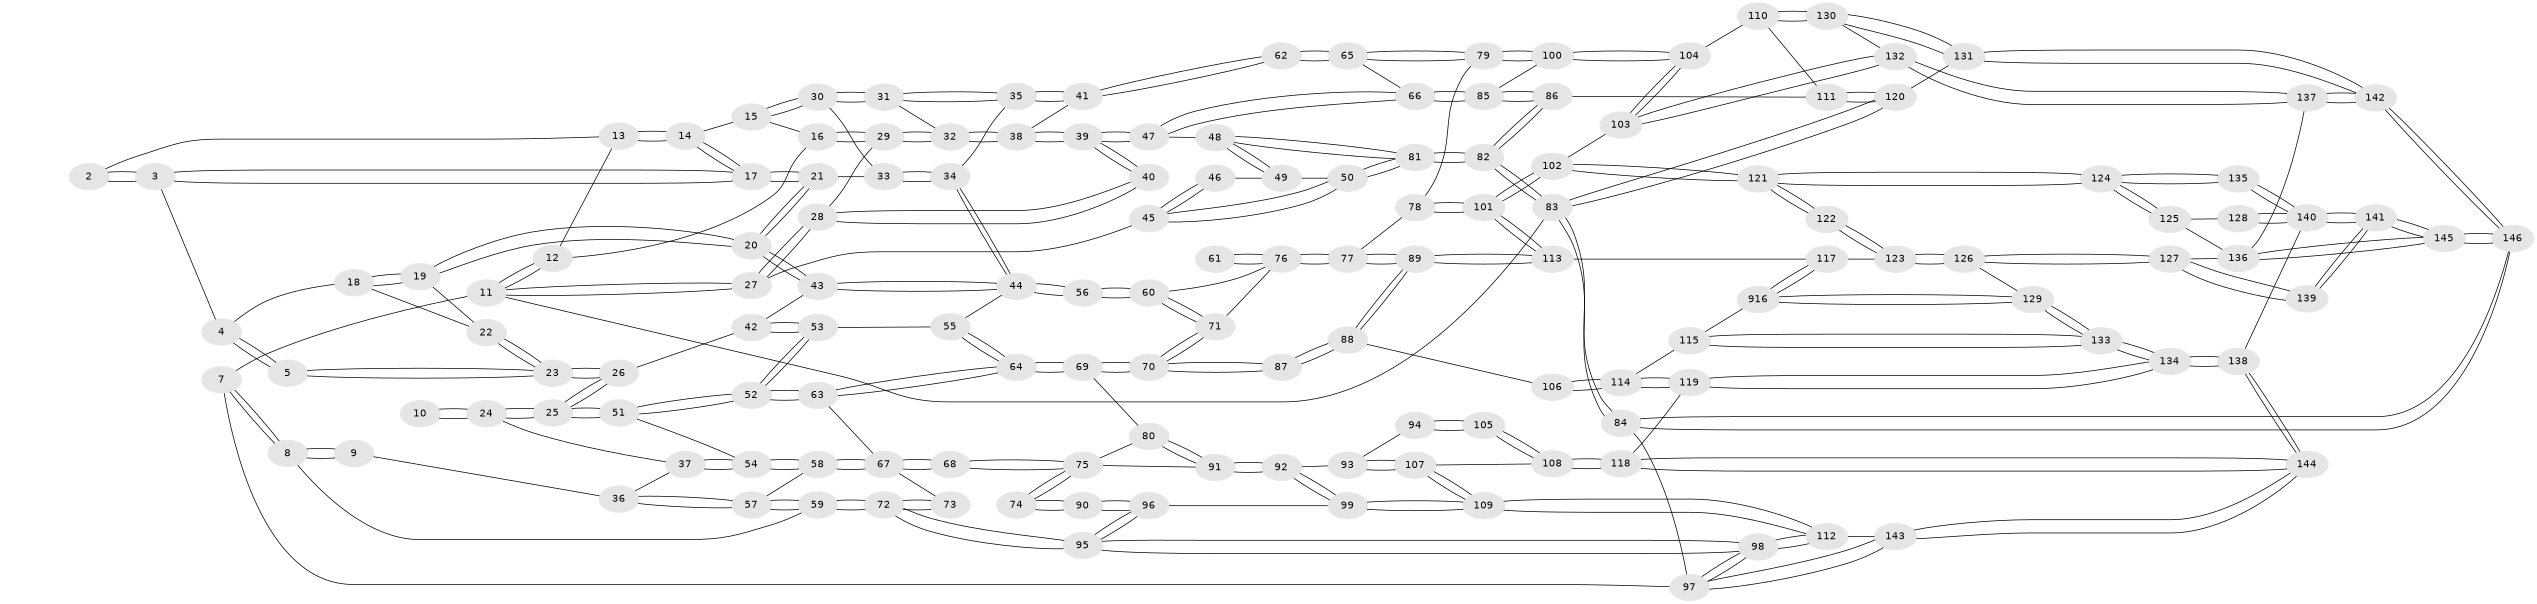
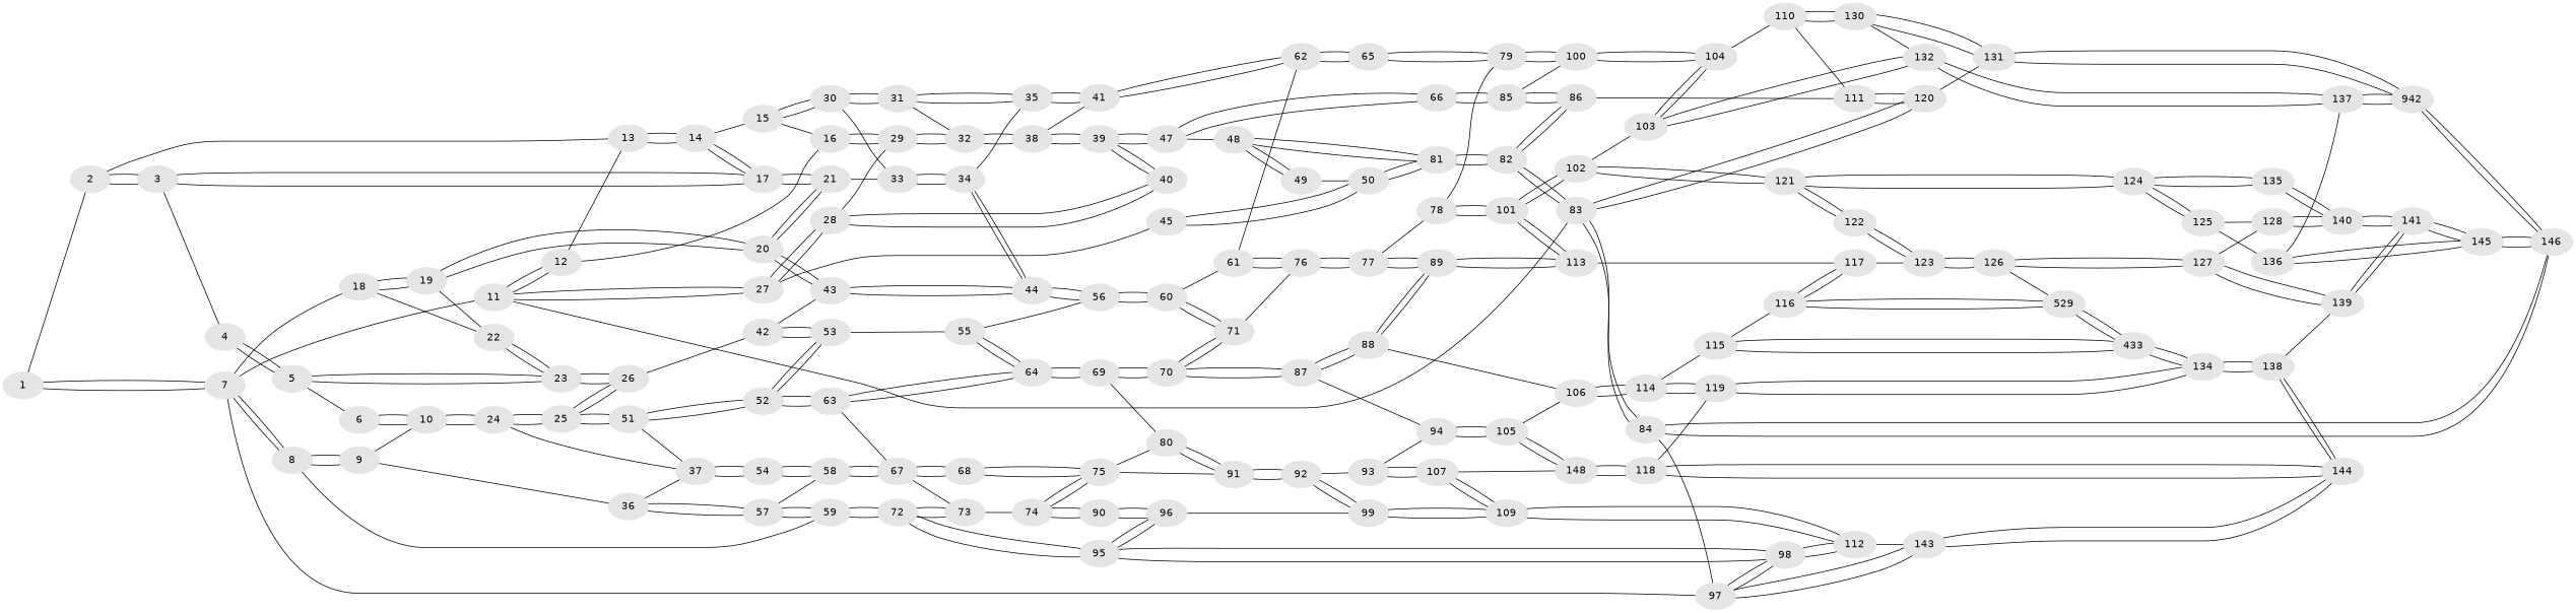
  graph {
    fontname="DejaVu Sans"
    rankdir=LR
    node [color=gray90 fontname="DejaVu Sans" style=filled]
    edge [fontname="DejaVu Sans"]
+   1
    2
    7
    3
    13
    8
    11
    97
    4
    17
    14
    5
    18
    21
+   6
    23
    19
    22
    10
    26
    24
    9
    59
    12
    27
    83
    98
    143
    36
    72
    37
    57
    25
    16
    28
    45
    84
    146
    29
    15
    30
    33
    31
    32
    20
    43
    44
    34
    42
    51
    54
    52
    53
    40
-   46
    50
    38
    35
    41
    39
    56
    62
    58
    47
    48
    66
    65
    55
    60
    49
    81
    85
    82
    63
    64
    67
    69
    61
    71
    68
    73
    95
    76
    77
    79
    75
    70
    80
    100
    86
    74
    91
    87
    88
    94
    96
    90
    78
    89
    101
    113
    102
    104
    92
    120
    111
    131
    106
    105
    114
    117
    99
    93
    107
    109
-   108
+   108 [label=148]
    112
    144
    110
    103
    121
    132
    122
    124
    137
    130
    118
    115
    119
    123
-   116 [label=916]
-   133
+   116
+   133 [label=433]
    134
-   129
+   129 [label=529]
    126
    138
-   142
+   142 [label=942]
    125
    135
    127
    128
    136
    140
    139
    141
    145
+   1 -- 2
+   1 -- 7
+   1 -- 7
    2 -- 3
    2 -- 3
    2 -- 13
    7 -- 8
    7 -- 8
    7 -- 11
    7 -- 97
    3 -- 4
    3 -- 17
    3 -- 17
    13 -- 14
    13 -- 14
    8 -- 9
    8 -- 9
    8 -- 59
    11 -- 12
    11 -- 12
    11 -- 27
    11 -- 27
    11 -- 83
    97 -- 98
    97 -- 98
    97 -- 143
    97 -- 143
    4 -- 5
    4 -- 5
-   4 -- 18
+   7 -- 18
    17 -- 21
    17 -- 21
    14 -- 17
    14 -- 17
    14 -- 15
+   5 -- 6
    5 -- 23
    5 -- 23
    18 -- 19
    18 -- 19
    18 -- 22
    21 -- 33
+   6 -- 10
+   6 -- 10
    23 -- 26
    23 -- 26
    19 -- 22
    19 -- 20
    19 -- 20
    22 -- 23
    22 -- 23
    10 -- 24
    10 -- 24
    26 -- 42
    24 -- 37
    24 -- 25
    24 -- 25
+   9 -- 10
    9 -- 36
    59 -- 72
    59 -- 72
    12 -- 13
    12 -- 16
    27 -- 28
    27 -- 28
    27 -- 45
    83 -- 84
    83 -- 84
    83 -- 120
    83 -- 120
    98 -- 112
    98 -- 112
    143 -- 144
    143 -- 144
    36 -- 37
    36 -- 57
    36 -- 57
    72 -- 73
    72 -- 73
    72 -- 95
    72 -- 95
    37 -- 54
    37 -- 54
    57 -- 59
    57 -- 59
    57 -- 58
    25 -- 26
    25 -- 26
    25 -- 51
    25 -- 51
    16 -- 29
    16 -- 29
    28 -- 29
    28 -- 40
    28 -- 40
-   45 -- 46
-   45 -- 46
    45 -- 50
    45 -- 50
    84 -- 97
    84 -- 146
    84 -- 146
    29 -- 32
    29 -- 32
    15 -- 16
    15 -- 30
    15 -- 30
    30 -- 33
    30 -- 31
    30 -- 31
    33 -- 34
    33 -- 34
    31 -- 32
    31 -- 35
    31 -- 35
    32 -- 38
    32 -- 38
    20 -- 21
    20 -- 21
    20 -- 43
    20 -- 43
    43 -- 44
    43 -- 44
    44 -- 56
    44 -- 56
    34 -- 44
    34 -- 44
    34 -- 35
    42 -- 43
    42 -- 53
    42 -- 53
-   51 -- 54
+   51 -- 37
    51 -- 52
    51 -- 52
    54 -- 58
    54 -- 58
    52 -- 53
    52 -- 53
    52 -- 63
    52 -- 63
    53 -- 55
-   46 -- 49
    50 -- 81
    50 -- 81
    38 -- 41
    38 -- 39
    38 -- 39
    35 -- 41
    35 -- 41
    41 -- 62
    41 -- 62
    39 -- 40
    39 -- 40
    39 -- 47
    39 -- 47
    56 -- 60
    56 -- 60
    62 -- 65
    62 -- 65
    58 -- 67
    58 -- 67
    47 -- 48
    47 -- 66
    47 -- 66
    48 -- 49
    48 -- 49
    48 -- 81
    48 -- 81
    66 -- 85
    66 -- 85
-   65 -- 66
    65 -- 79
    65 -- 79
-   55 -- 44
+   55 -- 56
    55 -- 64
    55 -- 64
-   60 -- 76
+   60 -- 61
    60 -- 71
    60 -- 71
    49 -- 50
    81 -- 82
    81 -- 82
    85 -- 100
    85 -- 86
    85 -- 86
    82 -- 83
    82 -- 83
    82 -- 86
    82 -- 86
    63 -- 64
    63 -- 64
    63 -- 67
    64 -- 69
    64 -- 69
    67 -- 68
    67 -- 68
    67 -- 73
    69 -- 70
    69 -- 70
    69 -- 80
+   61 -- 62
    61 -- 76
    61 -- 76
    71 -- 76
    68 -- 75
    68 -- 75
+   73 -- 74
    95 -- 98
    95 -- 98
    95 -- 96
    95 -- 96
    76 -- 77
    76 -- 77
    77 -- 78
    77 -- 89
    77 -- 89
    79 -- 100
    79 -- 100
    75 -- 80
    75 -- 91
    70 -- 71
    70 -- 71
    70 -- 87
    70 -- 87
    80 -- 91
    80 -- 91
    100 -- 104
    100 -- 104
    86 -- 111
    74 -- 75
    74 -- 75
    74 -- 90
    74 -- 90
    91 -- 92
    91 -- 92
    87 -- 88
    87 -- 88
+   87 -- 94
    88 -- 89
    88 -- 89
    88 -- 106
    94 -- 105
    94 -- 105
    96 -- 99
    90 -- 96
    90 -- 96
    78 -- 79
    78 -- 101
    78 -- 101
    89 -- 113
    89 -- 113
    101 -- 113
    101 -- 113
    101 -- 102
    101 -- 102
    113 -- 117
    102 -- 103
    102 -- 121
    102 -- 121
    104 -- 110
    92 -- 99
    92 -- 99
    92 -- 93
    120 -- 131
    111 -- 120
    111 -- 120
    131 -- 142
    131 -- 142
    106 -- 114
    106 -- 114
+   105 -- 106
    105 -- 108
    105 -- 108
    114 -- 115
    114 -- 119
    114 -- 119
    117 -- 123
    99 -- 109
    99 -- 109
    93 -- 94
    93 -- 107
    93 -- 107
    107 -- 109
    107 -- 109
    107 -- 108
    109 -- 112
    109 -- 112
    108 -- 118
    108 -- 118
    112 -- 143
    110 -- 111
    110 -- 130
    110 -- 130
    103 -- 104
    103 -- 104
    103 -- 132
    103 -- 132
    121 -- 122
    121 -- 122
    121 -- 124
    121 -- 124
    132 -- 137
    132 -- 137
    122 -- 123
    122 -- 123
    124 -- 125
    124 -- 125
    124 -- 135
    124 -- 135
    137 -- 142
    137 -- 142
    130 -- 131
    130 -- 131
    130 -- 132
    118 -- 144
    118 -- 144
    118 -- 119
    115 -- 116
    115 -- 133
    115 -- 133
    119 -- 134
    119 -- 134
    123 -- 126
    123 -- 126
    116 -- 117
    116 -- 117
    116 -- 129
    116 -- 129
    133 -- 134
    133 -- 134
    134 -- 138
    134 -- 138
    129 -- 133
    129 -- 133
    126 -- 129
    126 -- 127
    126 -- 127
    138 -- 144
    138 -- 144
-   138 -- 140
+   138 -- 139
    142 -- 146
    142 -- 146
    125 -- 128
    125 -- 136
    135 -- 140
    135 -- 140
-   127 -- 136
+   127 -- 128
    127 -- 139
    127 -- 139
    128 -- 140
    128 -- 140
    136 -- 137
    136 -- 145
    136 -- 145
    140 -- 141
    140 -- 141
    139 -- 141
    139 -- 141
    141 -- 145
    141 -- 145
    145 -- 146
    145 -- 146
  }
